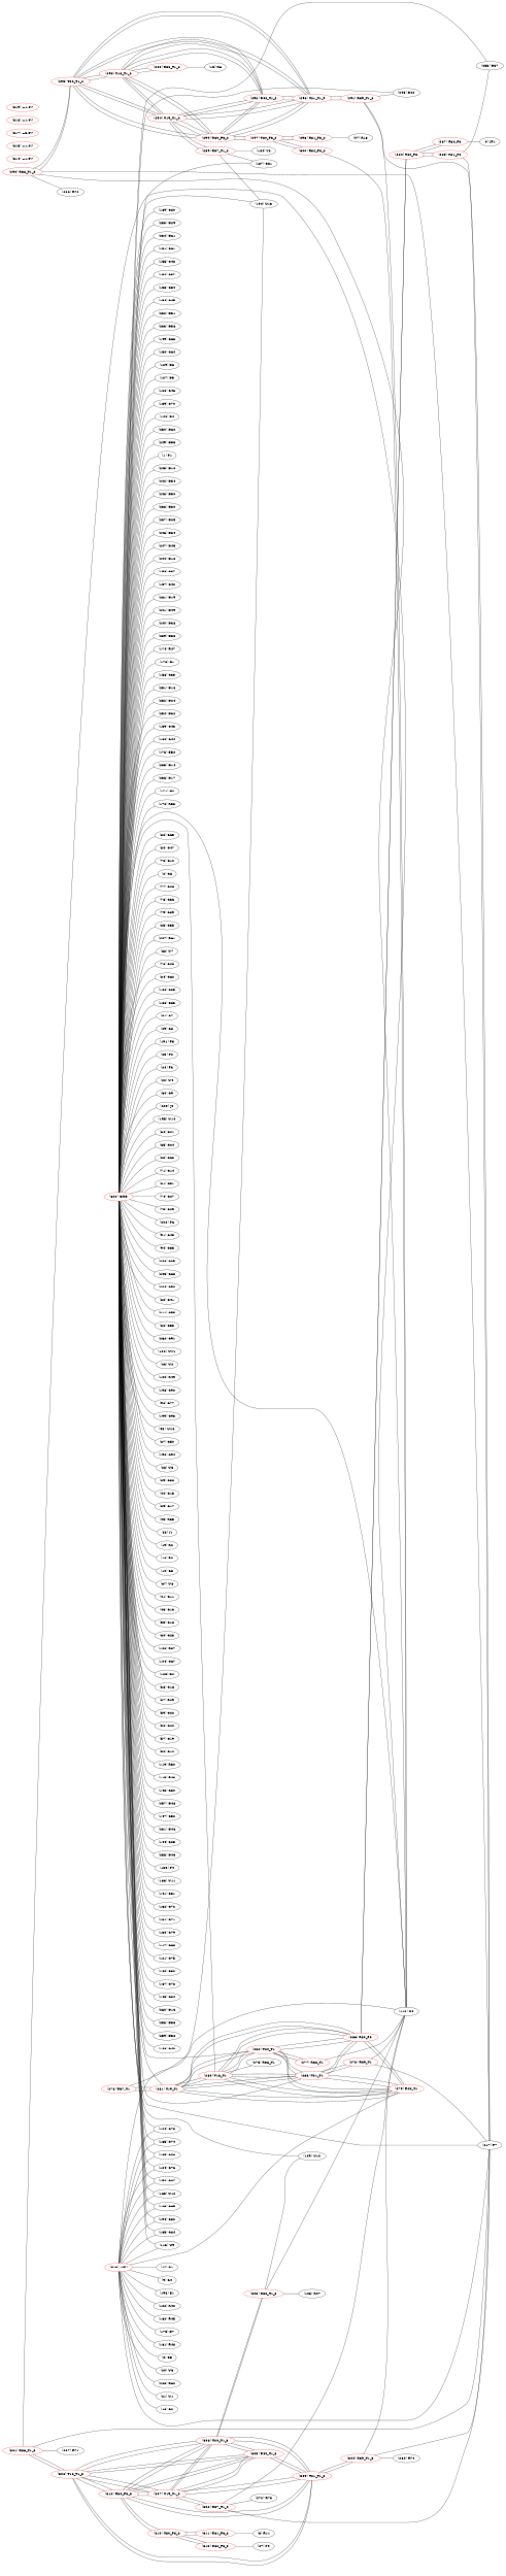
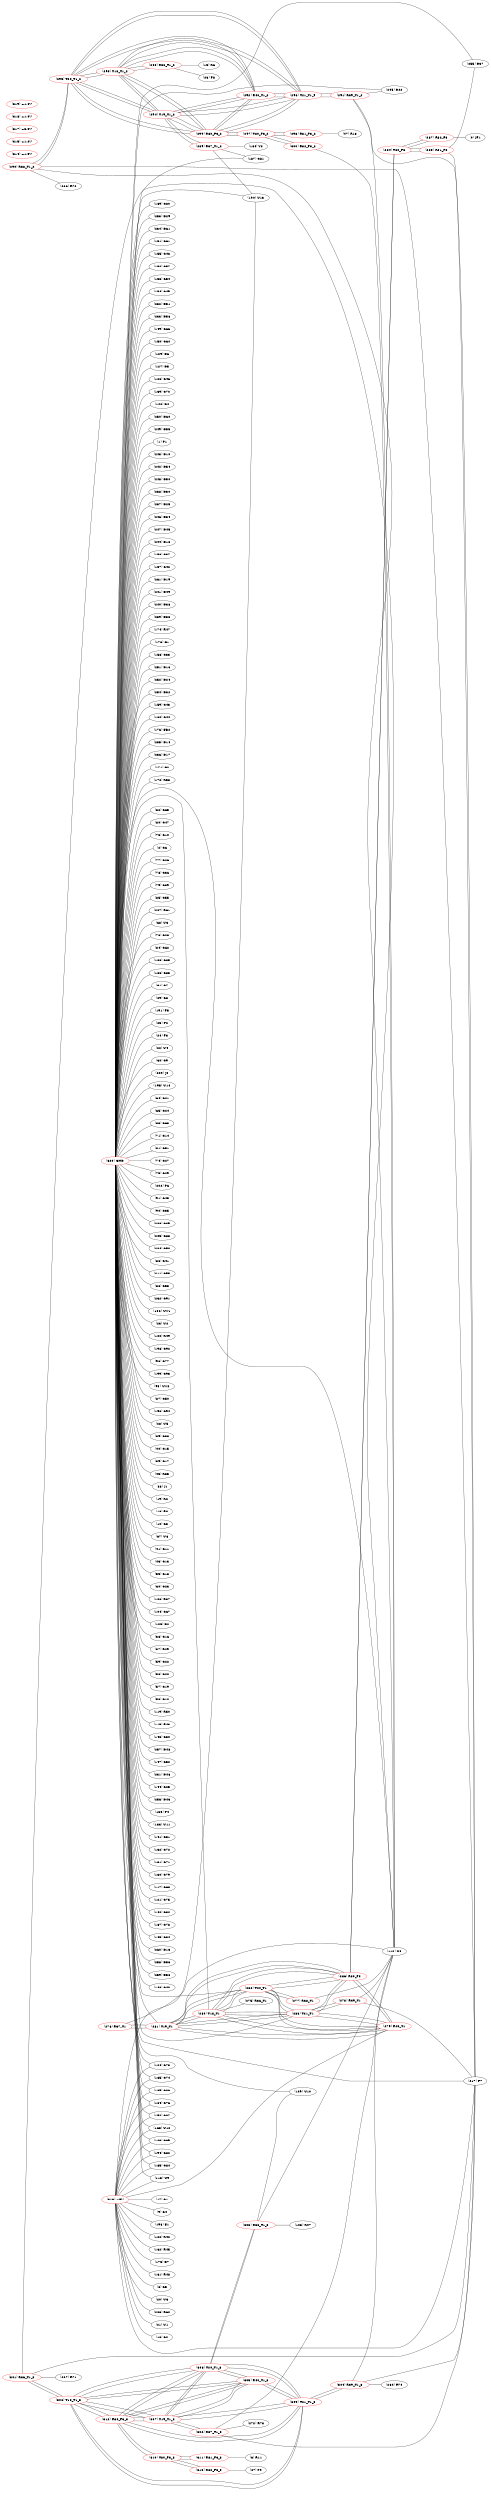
  graph {
    rankdir=LR
    n1 [color=red label="(276) R37_T1"]
    n2 [label="(112) U8"]
    n3 [color=red label="(281) T19_T1"]
    n4 [color=red label="(282) T20_T1"]
    n5 [color=red label="(283) T21_T1"]
    n6 [color=red label="(279) R40_T1"]
    n7 [color=red label="(286) R80_P3"]
    n8 [color=red label="(280) T18_T1"]
    n9 [color=red label="(277) R38_T1"]
    n10 [color=red label="(278) R39_T1"]
    n11 [color=red label="(284) T80_P3"]
    n12 [label="(275) R36_T1"]
    n13 [label="(217) P7"]
    n14 [color=red label="(285) R81_P3"]
    n15 [color=red label="(287) R82_P3"]
    n16 [label="(255) D37"]
    n17 [label="(0) JP1"]
    n18 [color=red label="(288) R36_T1_2"]
    n19 [label="(15) R6"]
+   n20 [label="(26) P8"]
    n21 [color=red label="(293) T18_T1_2"]
    n22 [color=red label="(294) T19_T1_2"]
    n23 [color=red label="(295) T20_T1_2"]
    n24 [color=red label="(296) T21_T1_9"]
    n25 [color=red label="(292) R40_T1_2"]
    n26 [color=red label="(299) R80_P3_2"]
    n27 [color=red label="(289) R37_T1_2"]
    n28 [color=red label="(290) R38_T1_2"]
    n29 [color=red label="(291) R39_T1_2"]
    n30 [color=red label="(297) T80_P3_2"]
    n31 [label="(184) Y2"]
    n32 [label="(190) U13"]
    n33 [label="(187) C81"]
    n34 [label="(266) R72"]
    n35 [label="(245) D22"]
    n36 [color=red label="(298) R81_P3_2"]
    n37 [color=red label="(300) R82_P3_2"]
    n38 [label="(47) R18"]
    n39 [color=red label="(301) R36_T1_3"]
    n40 [label="(267) R71"]
    n41 [color=red label="(306) T18_T1_3"]
    n42 [color=red label="(307) T19_T1_3"]
    n43 [color=red label="(308) T20_T1_3"]
    n44 [color=red label="(309) T21_T1_3"]
    n45 [color=red label="(305) R40_T1_3"]
    n46 [color=red label="(312) R80_P3_3"]
    n47 [color=red label="(302) R37_T1_3"]
    n48 [color=red label="(303) R38_T1_3"]
    n49 [color=red label="(304) R39_T1_3"]
    n50 [color=red label="(310) T80_P3_3"]
    n51 [label="(272) R78"]
    n52 [label="(109) U10"]
    n53 [label="(103) R47"]
    n54 [label="(264) R70"]
    n55 [color=red label="(311) R81_P3_3"]
    n56 [color=red label="(313) R82_P3_3"]
    n57 [label="(6) R11"]
    n58 [label="(27) P9"]
    n59 [color=red label="(314) +1.5V"]
    n60 [color=red label="(315) +1.2V"]
    n61 [color=red label="(316) +5V"]
    n62 [label="(162) R45"]
    n63 [label="(175) D7"]
    n64 [label="(113) U9"]
    n65 [label="(161) R48"]
    n66 [label="(8) C5"]
    n67 [label="(20) U3"]
    n68 [label="(165) C74"]
    n69 [label="(189) C86"]
    n70 [label="(203) R60"]
    n71 [label="(21) U1"]
    n72 [label="(16) C2"]
    n73 [label="(17) C1"]
    n74 [label="(9) C4"]
    n75 [label="(164) C76"]
    n76 [label="(124) C73"]
    n77 [label="(192) C87"]
    n78 [label="(193) F1"]
    n79 [label="(163) U12"]
    n80 [label="(122) R42"]
    n81 [label="(123) C69"]
    n82 [label="(194) C82"]
    n83 [label="(185) C84"]
    n84 [color=red label="(317) +3.3V"]
    n85 [color=red label="(318) +1.0V"]
    n86 [color=red label="(319) +1.8V"]
    n87 [color=red label="(320) GND"]
    n88 [label="(82) C65"]
    n89 [label="(80) C47"]
    n90 [label="(73) C10"]
    n91 [label="(2) C6"]
    n92 [label="(77) C26"]
    n93 [label="(78) C36"]
    n94 [label="(79) C39"]
    n95 [label="(85) C55"]
    n96 [label="(207) R61"]
-   n97 [label="(68) U7"]
+   n97 [label="(68) U3"]
    n98 [label="(76) C28"]
    n99 [label="(84) C62"]
    n100 [label="(188) C85"]
    n101 [label="(186) C83"]
    n102 [label="(31) C7"]
    n103 [label="(29) C8"]
    n104 [label="(191) P5"]
    n105 [label="(25) P2"]
    n106 [label="(24) P3"]
    n107 [label="(22) U4"]
    n108 [label="(30) C9"]
    n109 [label="(209) J2"]
    n110 [label="(195) U14"]
    n111 [label="(64) C21"]
    n112 [label="(65) C24"]
    n113 [label="(83) C63"]
    n114 [label="(71) C14"]
    n115 [label="(81) C51"]
    n116 [label="(74) C27"]
    n117 [label="(75) C29"]
    n118 [label="(202) P6"]
    n119 [label="(91) C45"]
    n120 [label="(90) C35"]
    n121 [label="(206) C89"]
    n122 [label="(205) C88"]
    n123 [label="(204) C90"]
    n124 [label="(88) C41"]
    n125 [label="(211) C95"]
    n126 [label="(86) C53"]
    n127 [label="(232) C91"]
    n128 [label="(102) SW1"]
    n129 [label="(23) U2"]
    n130 [label="(100) R49"]
    n131 [label="(198) C92"]
    n132 [label="(96) C77"]
    n133 [label="(199) C93"]
    n134 [label="(95) SW2"]
    n135 [label="(87) C50"]
    n136 [label="(196) C94"]
    n137 [label="(28) U5"]
    n138 [label="(89) C38"]
    n139 [label="(40) C15"]
    n140 [label="(39) C17"]
    n141 [label="(45) R35"]
    n142 [label="(33) J1"]
    n143 [label="(19) R2"]
    n144 [label="(18) R8"]
    n145 [label="(10) C3"]
    n146 [label="(67) U6"]
    n147 [label="(41) C11"]
    n148 [label="(43) C13"]
    n149 [label="(55) C18"]
    n150 [label="(60) C23"]
    n151 [label="(106) R37"]
    n152 [label="(104) C67"]
    n153 [label="(105) D2"]
    n154 [label="(38) C16"]
    n155 [label="(37) R29"]
    n156 [label="(59) C22"]
    n157 [label="(58) C20"]
    n158 [label="(57) C19"]
    n159 [label="(56) C12"]
    n160 [label="(119) R50"]
    n161 [label="(115) R43"]
    n162 [label="(143) C30"]
    n163 [label="(257) D48"]
    n164 [label="(147) C52"]
    n165 [label="(231) D46"]
    n166 [label="(144) C25"]
    n167 [label="(256) D43"]
    n168 [label="(135) P4"]
    n169 [label="(133) U11"]
    n170 [label="(141) C31"]
    n171 [label="(132) C72"]
    n172 [label="(131) C71"]
    n173 [label="(130) C79"]
    n174 [label="(117) C68"]
    n175 [label="(121) C75"]
    n176 [label="(142) C32"]
    n177 [label="(167) C78"]
    n178 [label="(145) C34"]
    n179 [label="(260) D13"]
    n180 [label="(258) D53"]
    n181 [label="(259) D58"]
    n182 [label="(146) C40"]
    n183 [label="(169) C80"]
    n184 [label="(253) D29"]
    n185 [label="(234) D61"]
    n186 [label="(151) C61"]
    n187 [label="(155) C48"]
    n188 [label="(152) C57"]
    n189 [label="(153) C54"]
    n190 [label="(154) C49"]
    n191 [label="(232) D51"]
    n192 [label="(233) D56"]
    n193 [label="(149) C66"]
    n194 [label="(150) C64"]
    n195 [label="(129) D6"]
    n196 [label="(127) D5"]
    n197 [label="(126) C46"]
    n198 [label="(139) C70"]
    n199 [label="(140) D4"]
    n200 [label="(250) D60"]
    n201 [label="(249) D55"]
    n202 [label="(1) P1"]
    n203 [label="(243) D10"]
    n204 [label="(242) D54"]
    n205 [label="(248) D50"]
    n206 [label="(238) D30"]
    n207 [label="(237) D25"]
    n208 [label="(246) D34"]
    n209 [label="(247) D45"]
    n210 [label="(244) D18"]
    n211 [label="(156) C37"]
    n212 [label="(157) C42"]
    n213 [label="(261) D19"]
    n214 [label="(241) D49"]
    n215 [label="(240) D38"]
    n216 [label="(239) D33"]
    n217 [label="(174) R47"]
    n218 [label="(173) Q1"]
    n219 [label="(158) C33"]
    n220 [label="(251) D16"]
    n221 [label="(252) D24"]
    n222 [label="(254) D32"]
    n223 [label="(159) C43"]
    n224 [label="(160) C44"]
    n225 [label="(176) FB2"]
    n226 [label="(235) D14"]
    n227 [label="(236) D17"]
    n228 [label="(171) Q2"]
    n229 [label="(172) R58"]
    n1 -- n2
    n1 -- n3
    n3 -- n1
    n3 -- n4
    n3 -- n5
    n3 -- n6
    n3 -- n7
    n3 -- n8
    n4 -- n3
    n4 -- n5
    n4 -- n6
    n4 -- n7
    n4 -- n8
    n4 -- n9
    n5 -- n3
    n5 -- n4
    n5 -- n6
    n5 -- n7
    n5 -- n8
    n5 -- n10
    n6 -- n3
    n6 -- n4
    n6 -- n5
    n6 -- n7
    n6 -- n8
    n7 -- n3
    n7 -- n4
    n7 -- n5
    n7 -- n6
    n7 -- n8
    n7 -- n11
    n8 -- n3
    n8 -- n4
    n8 -- n5
    n8 -- n6
    n8 -- n7
    n8 -- n12
    n9 -- n2
    n9 -- n4
    n10 -- n2
    n10 -- n5
    n10 -- n13
    n11 -- n7
    n11 -- n14
    n11 -- n15
    n14 -- n11
    n14 -- n13
    n14 -- n16
    n15 -- n11
    n15 -- n17
    n18 -- n19
+   n18 -- n20
    n18 -- n21
    n21 -- n18
    n21 -- n22
    n21 -- n23
    n21 -- n24
    n21 -- n25
    n21 -- n26
    n22 -- n21
    n22 -- n23
    n22 -- n24
    n22 -- n25
    n22 -- n26
    n22 -- n27
    n23 -- n21
    n23 -- n22
    n23 -- n24
    n23 -- n25
    n23 -- n26
    n23 -- n28
    n24 -- n21
    n24 -- n22
    n24 -- n23
    n24 -- n25
    n24 -- n26
    n24 -- n29
    n25 -- n21
    n25 -- n22
    n25 -- n23
    n25 -- n24
    n25 -- n26
    n26 -- n21
    n26 -- n22
    n26 -- n23
    n26 -- n24
    n26 -- n25
    n26 -- n30
    n27 -- n22
    n27 -- n31
    n27 -- n32
    n27 -- n33
    n28 -- n2
    n28 -- n13
    n28 -- n23
    n28 -- n34
    n29 -- n2
    n29 -- n13
    n29 -- n24
    n29 -- n35
    n30 -- n26
    n30 -- n36
    n30 -- n37
    n36 -- n30
    n36 -- n38
    n37 -- n2
    n37 -- n30
    n39 -- n2
    n39 -- n13
    n39 -- n40
    n39 -- n41
    n41 -- n39
    n41 -- n42
    n41 -- n43
    n41 -- n44
    n41 -- n45
    n41 -- n46
    n42 -- n41
    n42 -- n43
    n42 -- n44
    n42 -- n45
    n42 -- n46
    n42 -- n47
    n43 -- n41
    n43 -- n42
    n43 -- n44
    n43 -- n45
    n43 -- n46
    n43 -- n48
    n44 -- n41
    n44 -- n42
    n44 -- n43
    n44 -- n45
    n44 -- n46
    n44 -- n49
    n45 -- n41
    n45 -- n42
    n45 -- n43
    n45 -- n44
    n45 -- n46
    n46 -- n41
    n46 -- n42
    n46 -- n43
    n46 -- n44
    n46 -- n45
    n46 -- n50
    n47 -- n2
    n47 -- n13
    n47 -- n42
    n47 -- n51
    n48 -- n2
    n48 -- n43
    n48 -- n52
    n48 -- n53
    n49 -- n2
    n49 -- n13
    n49 -- n44
    n49 -- n54
    n50 -- n46
    n50 -- n55
    n50 -- n56
    n55 -- n50
    n55 -- n57
    n56 -- n50
    n56 -- n58
    n61 -- n6
    n61 -- n13
    n61 -- n32
    n61 -- n62
    n61 -- n63
    n61 -- n64
    n61 -- n65
    n61 -- n66
    n61 -- n67
    n61 -- n68
    n61 -- n69
    n61 -- n70
    n61 -- n71
    n61 -- n72
    n61 -- n73
    n61 -- n74
    n61 -- n75
    n61 -- n76
    n61 -- n77
    n61 -- n78
    n61 -- n79
    n61 -- n80
    n61 -- n81
    n61 -- n82
    n61 -- n83
    n87 -- n2
    n87 -- n3
    n87 -- n4
    n87 -- n5
    n87 -- n8
    n87 -- n13
    n87 -- n16
    n87 -- n32
    n87 -- n33
    n87 -- n35
    n87 -- n52
    n87 -- n64
    n87 -- n68
    n87 -- n69
    n87 -- n75
    n87 -- n76
    n87 -- n77
    n87 -- n79
    n87 -- n81
    n87 -- n82
    n87 -- n83
    n87 -- n88
    n87 -- n89
    n87 -- n90
    n87 -- n91
    n87 -- n92
    n87 -- n93
    n87 -- n94
    n87 -- n95
    n87 -- n96
    n87 -- n97
    n87 -- n98
    n87 -- n99
    n87 -- n100
    n87 -- n101
    n87 -- n102
    n87 -- n103
    n87 -- n104
    n87 -- n105
    n87 -- n106
    n87 -- n107
    n87 -- n108
    n87 -- n109
    n87 -- n110
    n87 -- n111
    n87 -- n112
    n87 -- n113
    n87 -- n114
    n87 -- n115
    n87 -- n116
    n87 -- n117
    n87 -- n118
    n87 -- n119
    n87 -- n120
    n87 -- n121
    n87 -- n122
    n87 -- n123
    n87 -- n124
    n87 -- n125
    n87 -- n126
    n87 -- n127
    n87 -- n128
    n87 -- n129
    n87 -- n130
    n87 -- n131
    n87 -- n132
    n87 -- n133
    n87 -- n134
    n87 -- n135
    n87 -- n136
    n87 -- n137
    n87 -- n138
    n87 -- n139
    n87 -- n140
    n87 -- n141
    n87 -- n142
    n87 -- n143
    n87 -- n144
    n87 -- n145
    n87 -- n146
    n87 -- n147
    n87 -- n148
    n87 -- n149
    n87 -- n150
    n87 -- n151
    n87 -- n152
    n87 -- n153
    n87 -- n154
    n87 -- n155
    n87 -- n156
    n87 -- n157
    n87 -- n158
    n87 -- n159
    n87 -- n160
    n87 -- n161
    n87 -- n162
    n87 -- n163
    n87 -- n164
    n87 -- n165
    n87 -- n166
    n87 -- n167
    n87 -- n168
    n87 -- n169
    n87 -- n170
    n87 -- n171
    n87 -- n172
    n87 -- n173
    n87 -- n174
    n87 -- n175
    n87 -- n176
    n87 -- n177
    n87 -- n178
    n87 -- n179
    n87 -- n180
    n87 -- n181
    n87 -- n182
    n87 -- n183
    n87 -- n184
    n87 -- n185
    n87 -- n186
    n87 -- n187
    n87 -- n188
    n87 -- n189
    n87 -- n190
    n87 -- n191
    n87 -- n192
    n87 -- n193
    n87 -- n194
    n87 -- n195
    n87 -- n196
    n87 -- n197
    n87 -- n198
    n87 -- n199
    n87 -- n200
    n87 -- n201
    n87 -- n202
    n87 -- n203
    n87 -- n204
    n87 -- n205
    n87 -- n206
    n87 -- n207
    n87 -- n208
    n87 -- n209
    n87 -- n210
    n87 -- n211
    n87 -- n212
    n87 -- n213
    n87 -- n214
    n87 -- n215
    n87 -- n216
    n87 -- n217
    n87 -- n218
    n87 -- n219
    n87 -- n220
    n87 -- n221
    n87 -- n222
    n87 -- n223
    n87 -- n224
    n87 -- n225
    n87 -- n226
    n87 -- n227
    n87 -- n228
    n87 -- n229
  }
